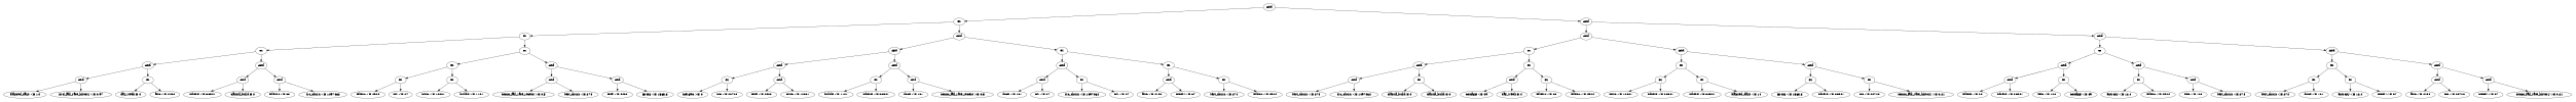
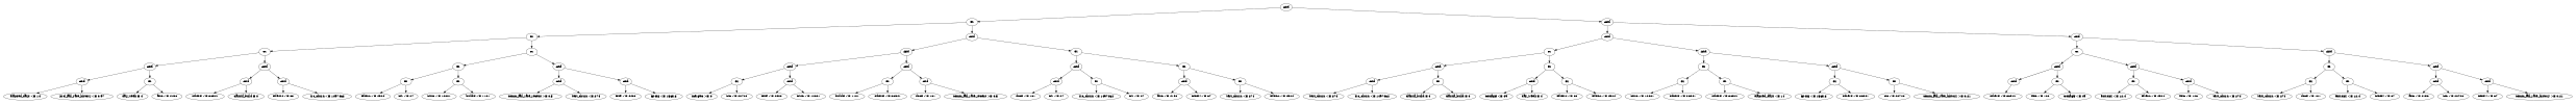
  digraph {
    fontname="DejaVu Serif"
    node [fontname="DejaVu Serif"]
    edge [fontname="DejaVu Serif"]
    n1 [height=0.5 label=And width=0.75]
    n2 [height=0.5 label=Or width=0.75]
    n3 [height=0.5 label=And width=0.75]
    n4 [height=0.5 label=Or width=0.75]
    n5 [height=0.5 label=And width=0.75]
    n6 [height=0.5 label=And width=0.75]
    n7 [height=0.5 label=And width=0.75]
    n8 [height=0.5 label=Or width=0.75]
    n9 [height=0.5 label=Or width=0.75]
    n10 [height=0.5 label=And width=0.75]
    n11 [height=0.5 label=Or width=0.75]
    n12 [height=0.5 label=And width=0.75]
    n13 [height=0.5 label=And width=0.75]
    n14 [height=0.5 label=Or width=0.75]
    n15 [height=0.5 label=And width=0.75]
    n16 [height=0.5 label=And width=0.75]
    n17 [height=0.5 label=Or width=0.75]
    n18 [height=0.5 label=And width=0.75]
    n19 [height=0.5 label=And width=0.75]
    n20 [height=0.5 label="elapsed_days <= 14" width=2.347]
    n21 [height=0.5 label="proj_fail_rate_history <= 0.97" width=3.34]
    n22 [height=0.5 label="day_week = 4" width=1.7151]
    n23 [height=0.5 label="fixC <= 4156" width=1.661]
    n24 [height=0.5 label="otherF <= 36541" width=2.004]
    n25 [height=0.5 label="classif_build = 0" width=1.9859]
    n26 [height=0.5 label="FilesM <= 83" width=1.661]
    n27 [height=0.5 label="src_churn <= 1497462" width=2.5998]
    n28 [height=0.5 label=Or width=0.75]
    n29 [height=0.5 label=Or width=0.75]
    n30 [height=0.5 label=And width=0.75]
    n31 [height=0.5 label=And width=0.75]
    n32 [height=0.5 label="FilesA <= 4524" width=1.8776]
    n33 [height=0.5 label="NS <= 27" width=1.2999]
    n34 [height=0.5 label="NUC <= 12001" width=1.8776]
    n35 [height=0.5 label="buildF <= 1101" width=1.8776]
    n36 [height=0.5 label="comm_fail_rate_recent >= 0.5" width=3.358]
    n37 [height=0.5 label="test_churn <= 274" width=2.1484]
    n38 [height=0.5 label="EXP <= 4408" width=1.6971]
    n39 [height=0.5 label="BMsg <= 1565.3" width=2.022]
    n40 [height=0.5 label=And width=0.75]
    n41 [height=0.5 label=And width=0.75]
    n42 [height=0.5 label=And width=0.75]
    n43 [height=0.5 label=Or width=0.75]
    n44 [height=0.5 label=Or width=0.75]
    n45 [height=0.5 label=And width=0.75]
    n46 [height=0.5 label=Or width=0.75]
    n47 [height=0.5 label=And width=0.75]
    n48 [height=0.5 label="mergeC >= 0" width=1.6429]
    n49 [height=0.5 label="NC <= 20728" width=1.6971]
    n50 [height=0.5 label="EXP <= 4408" width=1.6971]
    n51 [height=0.5 label="NUC <= 12001" width=1.8776]
    n52 [height=0.5 label="buildF <= 1101" width=1.8776]
    n53 [height=0.5 label="otherF <= 36541" width=2.004]
    n54 [height=0.5 label="docF <= 181" width=1.6429]
    n55 [height=0.5 label="comm_fail_rate_recent >= 0.5" width=3.358]
    n56 [height=0.5 label=And width=0.75]
    n57 [height=0.5 label=Or width=0.75]
    n58 [height=0.5 label=And width=0.75]
    n59 [height=0.5 label=Or width=0.75]
    n60 [height=0.5 label="docF <= 181" width=1.6429]
    n61 [height=0.5 label="NS <= 27" width=1.2999]
    n62 [height=0.5 label="src_churn <= 1497462" width=2.5998]
    n63 [height=0.5 label="NS <= 27" width=1.2999]
    n64 [height=0.5 label="fixC <= 4156" width=1.661]
    n65 [height=0.5 label="NDEV <= 67" width=1.661]
    n66 [height=0.5 label="test_churn <= 274" width=2.1484]
    n67 [height=0.5 label="FilesA <= 4524" width=1.8776]
    n68 [height=0.5 label=Or width=0.75]
    n69 [height=0.5 label=And width=0.75]
    n70 [height=0.5 label=Or width=0.75]
    n71 [height=0.5 label=And width=0.75]
    n72 [height=0.5 label=And width=0.75]
    n73 [height=0.5 label=Or width=0.75]
    n74 [height=0.5 label=Or width=0.75]
    n75 [height=0.5 label=And width=0.75]
    n76 [height=0.5 label=And width=0.75]
    n77 [height=0.5 label=Or width=0.75]
    n78 [height=0.5 label=And width=0.75]
    n79 [height=0.5 label=Or width=0.75]
    n80 [height=0.5 label="test_churn <= 274" width=2.1484]
    n81 [height=0.5 label="src_churn <= 1497462" width=2.5998]
    n82 [height=0.5 label="classif_build = 0" width=1.9859]
    n83 [height=0.5 label="classif_build = 0" width=1.9859]
    n84 [height=0.5 label="ConfigF <= 49" width=1.8234]
    n85 [height=0.5 label="day_week = 4" width=1.7151]
    n86 [height=0.5 label="FilesM <= 83" width=1.661]
    n87 [height=0.5 label="FilesA <= 4524" width=1.8776]
    n88 [height=0.5 label=Or width=0.75]
    n89 [height=0.5 label=Or width=0.75]
    n90 [height=0.5 label=Or width=0.75]
    n91 [height=0.5 label=Or width=0.75]
    n92 [height=0.5 label="NUC <= 12001" width=1.8776]
    n93 [height=0.5 label="otherF <= 36541" width=2.004]
    n94 [height=0.5 label="otherF <= 36541" width=2.004]
    n95 [height=0.5 label="elapsed_days <= 14" width=2.347]
    n96 [height=0.5 label="BMsg <= 1565.3" width=2.022]
    n97 [height=0.5 label="otherF <= 36541" width=2.004]
    n98 [height=0.5 label="NC <= 20728" width=1.6971]
    n99 [height=0.5 label="comm_fail_rate_history >= 0.21" width=3.5566]
    n100 [height=0.5 label=And width=0.75]
    n101 [height=0.5 label=And width=0.75]
    n102 [height=0.5 label=Or width=0.75]
    n103 [height=0.5 label=And width=0.75]
    n104 [height=0.5 label=And width=0.75]
    n105 [height=0.5 label=Or width=0.75]
    n106 [height=0.5 label=Or width=0.75]
    n107 [height=0.5 label=And width=0.75]
-   n108 [height=0.5 label="FilesD <= 28" width=1.6249]
    n109 [height=0.5 label="otherF <= 36541" width=2.004]
    n110 [height=0.5 label="TFC <= 126" width=1.5887]
    n111 [height=0.5 label="ConfigF <= 49" width=1.8234]
    n112 [height=0.5 label="entropy <= 12.4" width=1.9318]
    n113 [height=0.5 label="FilesA <= 4524" width=1.8776]
    n114 [height=0.5 label="TFC <= 126" width=1.5887]
    n115 [height=0.5 label="test_churn <= 274" width=2.1484]
    n116 [height=0.5 label=Or width=0.75]
    n117 [height=0.5 label=Or width=0.75]
    n118 [height=0.5 label=And width=0.75]
    n119 [height=0.5 label=And width=0.75]
    n120 [height=0.5 label="test_churn <= 274" width=2.1484]
    n121 [height=0.5 label="docF <= 181" width=1.6429]
    n122 [height=0.5 label="entropy <= 12.4" width=1.9318]
    n123 [height=0.5 label="NDEV <= 67" width=1.661]
    n124 [height=0.5 label="fixC <= 4156" width=1.661]
    n125 [height=0.5 label="NC <= 20728" width=1.6971]
    n126 [height=0.5 label="NDEV <= 67" width=1.661]
    n127 [height=0.5 label="comm_fail_rate_history >= 0.21" width=3.5566]
    n1 -> n2
    n1 -> n3
    n2 -> n4
    n2 -> n5
    n3 -> n6
    n3 -> n7
    n4 -> n8
    n4 -> n9
    n5 -> n10
    n5 -> n11
    n6 -> n68
    n6 -> n69
    n7 -> n70
    n7 -> n71
    n8 -> n12
    n8 -> n13
    n9 -> n14
    n9 -> n15
    n10 -> n40
    n10 -> n41
    n11 -> n42
    n11 -> n43
    n12 -> n16
    n12 -> n17
    n13 -> n18
    n13 -> n19
    n14 -> n28
    n14 -> n29
    n15 -> n30
    n15 -> n31
    n16 -> n20
    n16 -> n21
    n17 -> n22
    n17 -> n23
    n18 -> n24
    n18 -> n25
    n19 -> n26
    n19 -> n27
    n28 -> n32
    n28 -> n33
    n29 -> n34
    n29 -> n35
    n30 -> n36
    n30 -> n37
    n31 -> n38
    n31 -> n39
    n40 -> n44
    n40 -> n45
    n41 -> n46
    n41 -> n47
    n42 -> n56
    n42 -> n57
    n43 -> n58
    n43 -> n59
    n44 -> n48
    n44 -> n49
    n45 -> n50
    n45 -> n51
    n46 -> n52
    n46 -> n53
    n47 -> n54
    n47 -> n55
    n56 -> n60
    n56 -> n61
    n57 -> n62
    n57 -> n63
    n58 -> n64
    n58 -> n65
    n59 -> n66
    n59 -> n67
    n68 -> n72
    n68 -> n73
    n69 -> n74
    n69 -> n75
    n70 -> n100
    n70 -> n101
    n71 -> n102
    n71 -> n103
    n72 -> n76
    n72 -> n77
    n73 -> n78
    n73 -> n79
    n74 -> n88
    n74 -> n89
    n75 -> n90
    n75 -> n91
    n76 -> n80
    n76 -> n81
    n77 -> n82
    n77 -> n83
    n78 -> n84
    n78 -> n85
    n79 -> n86
    n79 -> n87
    n88 -> n92
    n88 -> n93
    n89 -> n94
    n89 -> n95
    n90 -> n96
    n90 -> n97
    n91 -> n98
    n91 -> n99
    n100 -> n104
    n100 -> n105
    n101 -> n106
    n101 -> n107
    n102 -> n116
    n102 -> n117
    n103 -> n118
    n103 -> n119
-   n104 -> n108
    n104 -> n109
    n105 -> n110
    n105 -> n111
    n106 -> n112
    n106 -> n113
    n107 -> n114
    n107 -> n115
    n116 -> n120
    n116 -> n121
    n117 -> n122
    n117 -> n123
    n118 -> n124
    n118 -> n125
    n119 -> n126
    n119 -> n127
  }
